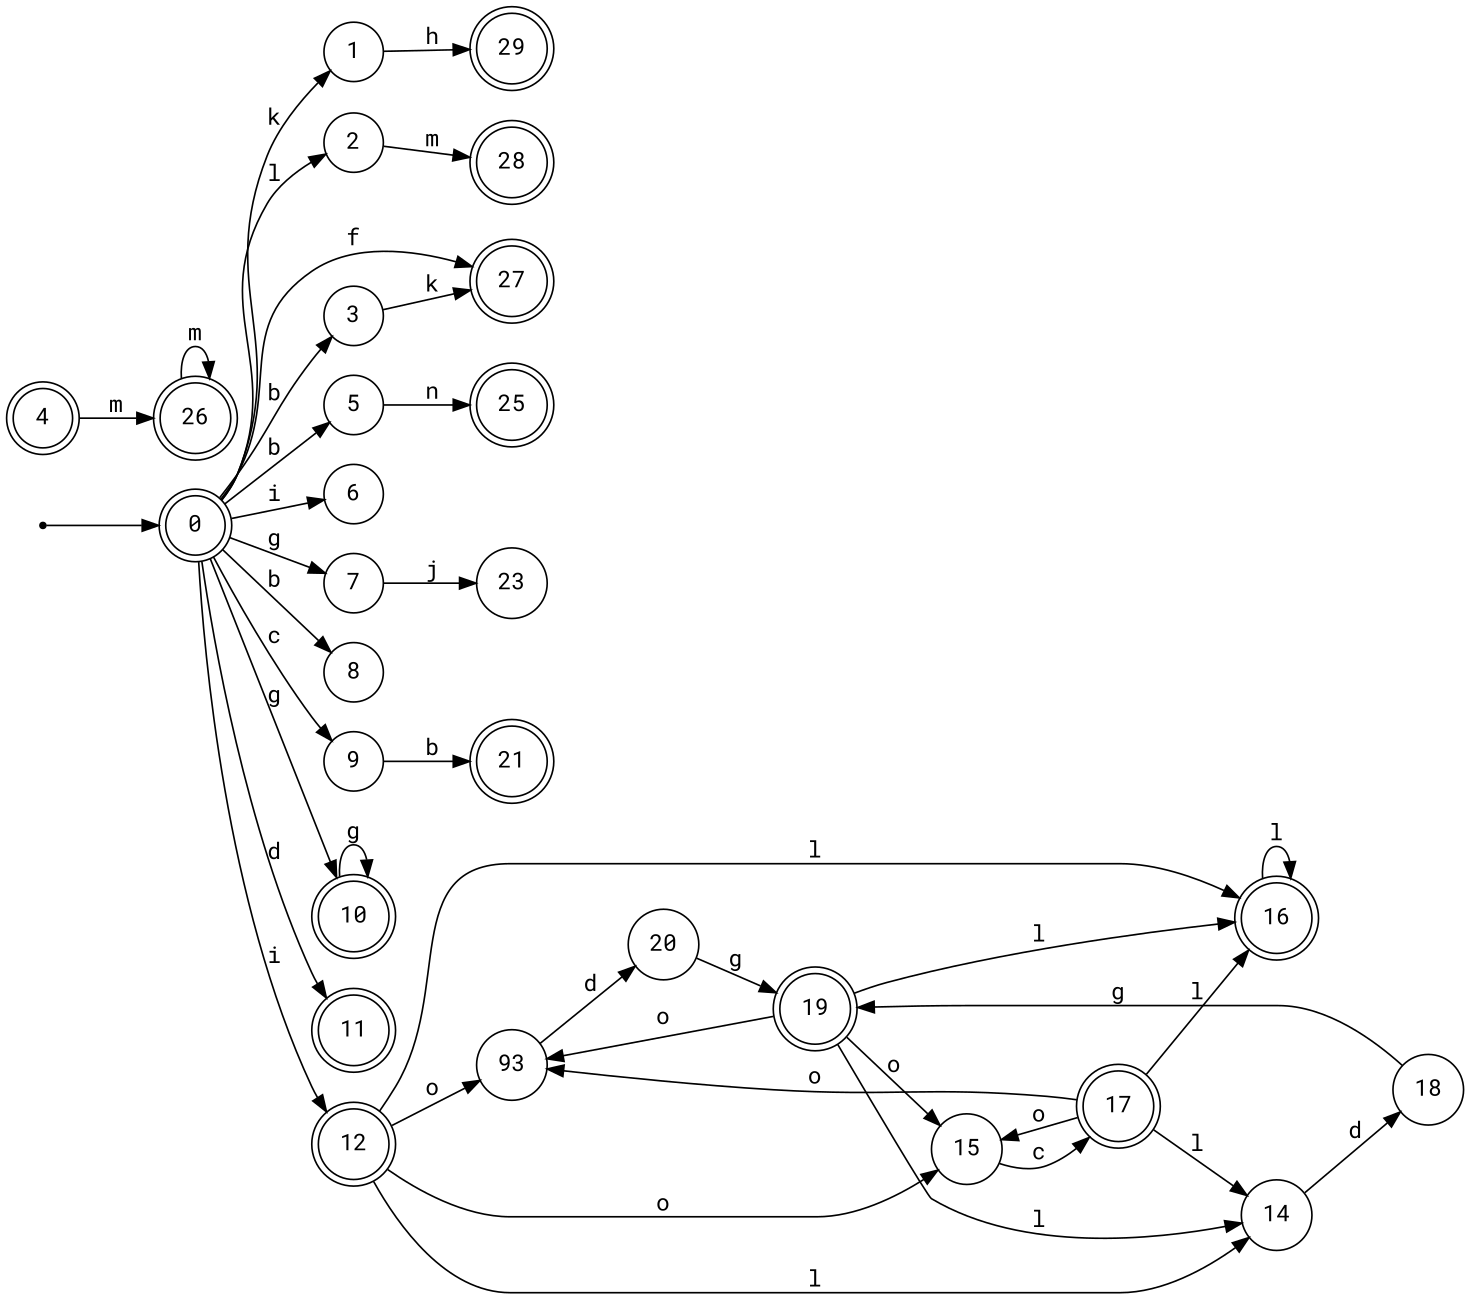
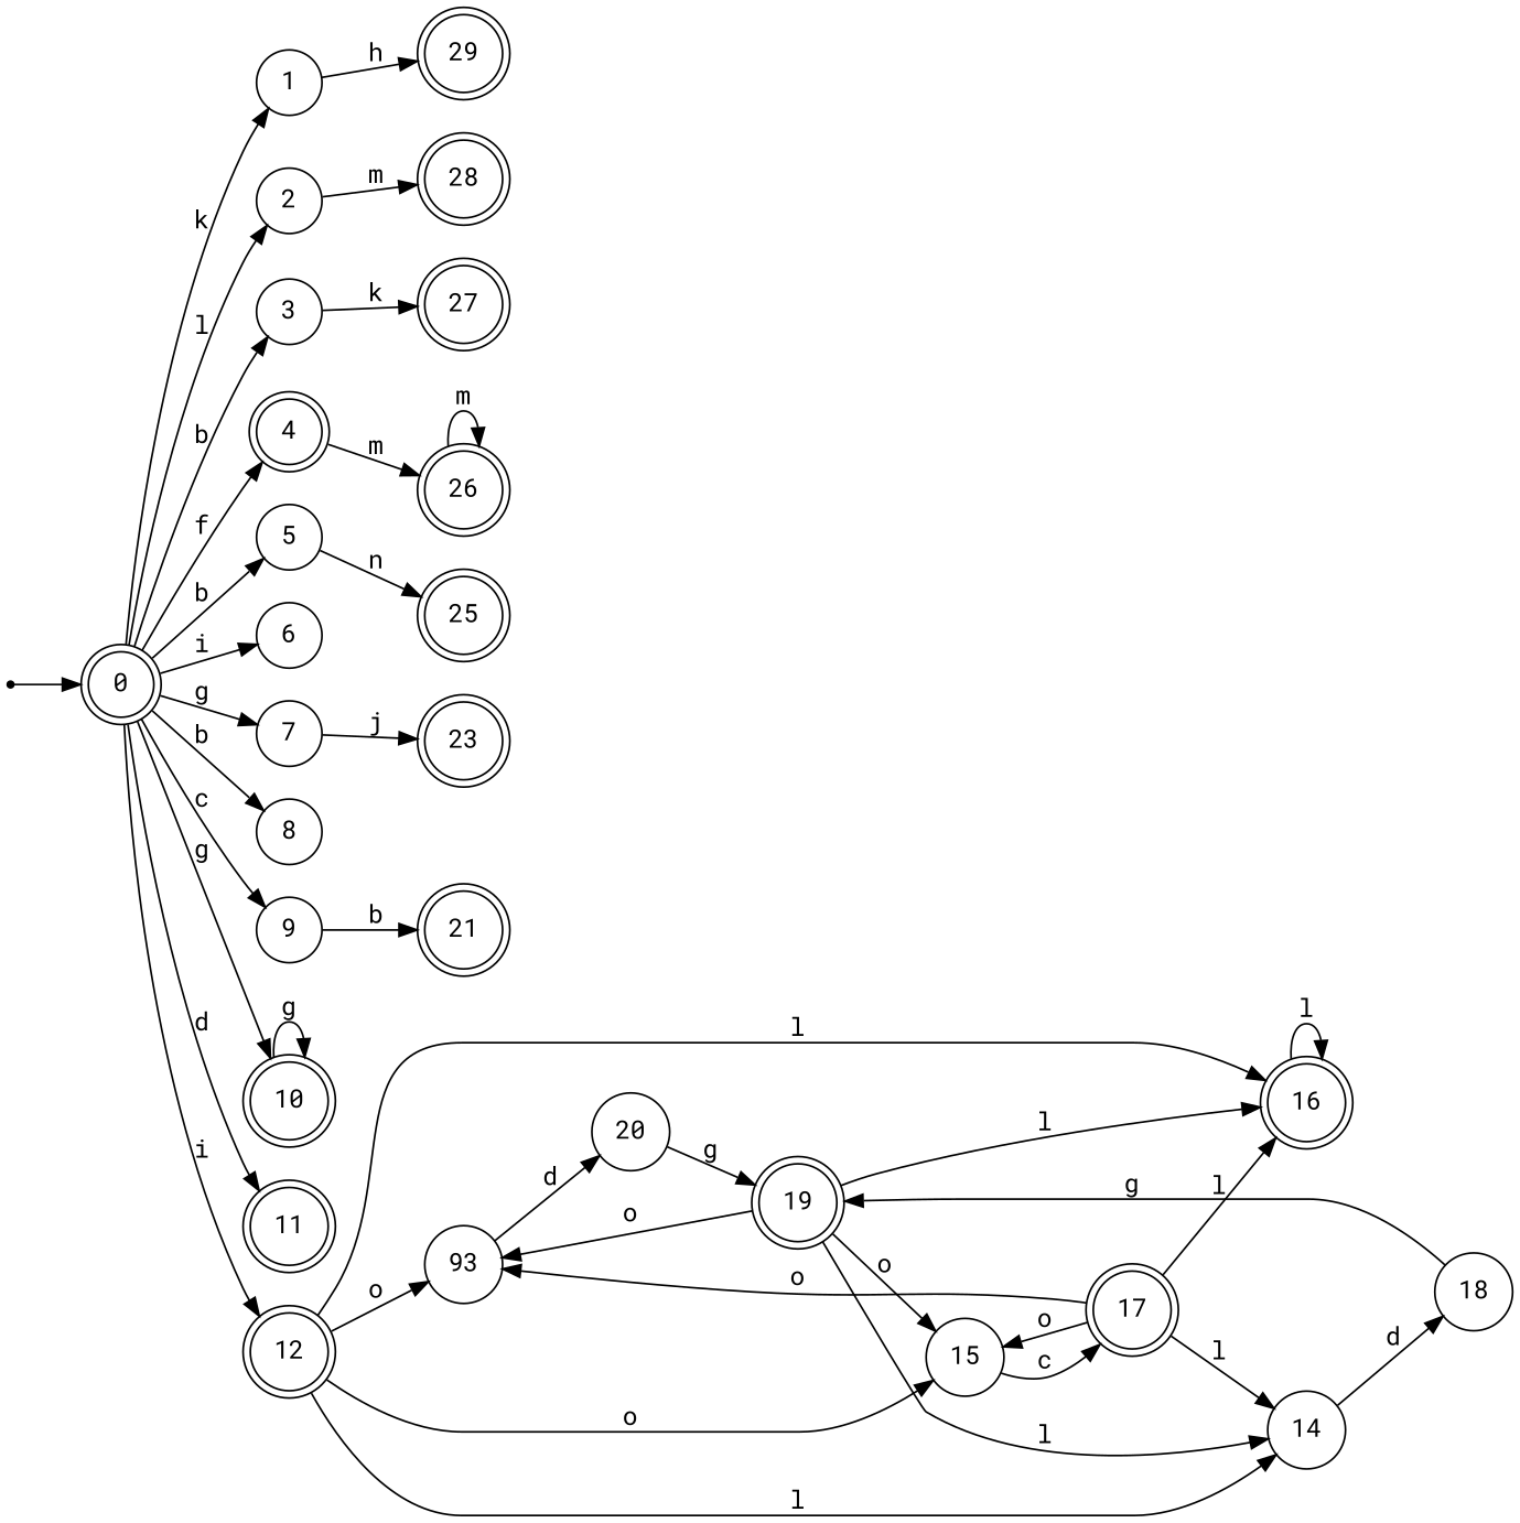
  digraph {
    fontname="Roboto Mono"
    rankdir=LR
    node [fontname="Roboto Mono" shape=doublecircle]
    edge [fontname="Roboto Mono"]
    dummy0 [shape=point]
    0
    1 [shape=circle]
    2 [shape=circle]
    3 [shape=circle]
    4
    5 [shape=circle]
    6 [shape=circle]
    7 [shape=circle]
    8 [shape=circle]
    9 [shape=circle]
    10
    11
    12
    29
    28
    27
    26
    25
-   23 [shape=circle]
+   23
    21
    n22 [label=93 shape=circle]
    14 [shape=circle]
    15 [shape=circle]
    16
    20 [shape=circle]
    18 [shape=circle]
    17
    19
    dummy0 -> 0
    0 -> 1 [label=k]
    0 -> 2 [label=l]
    0 -> 3 [label=b]
-   0 -> 27 [label=f]
+   0 -> 4 [label=f]
    0 -> 5 [label=b]
    0 -> 6 [label=i]
    0 -> 7 [label=g]
    0 -> 8 [label=b]
    0 -> 9 [label=c]
    0 -> 10 [label=g]
    0 -> 11 [label=d]
    0 -> 12 [label=i]
    1 -> 29 [label=h]
    2 -> 28 [label=m]
    3 -> 27 [label=k]
    4 -> 26 [label=m]
    5 -> 25 [label=n]
    7 -> 23 [label=j]
    9 -> 21 [label=b]
    10 -> 10 [label=g]
    12 -> n22 [label=o]
    12 -> 14 [label=l]
    12 -> 15 [label=o]
    12 -> 16 [label=l]
    26 -> 26 [label=m]
    n22 -> 20 [label=d]
    14 -> 18 [label=d]
    15 -> 17 [label=c]
    16 -> 16 [label=l]
    20 -> 19 [label=g]
    18 -> 19 [label=g]
    17 -> n22 [label=o]
    17 -> 14 [label=l]
    17 -> 15 [label=o]
    17 -> 16 [label=l]
    19 -> n22 [label=o]
    19 -> 14 [label=l]
    19 -> 15 [label=o]
    19 -> 16 [label=l]
  }
